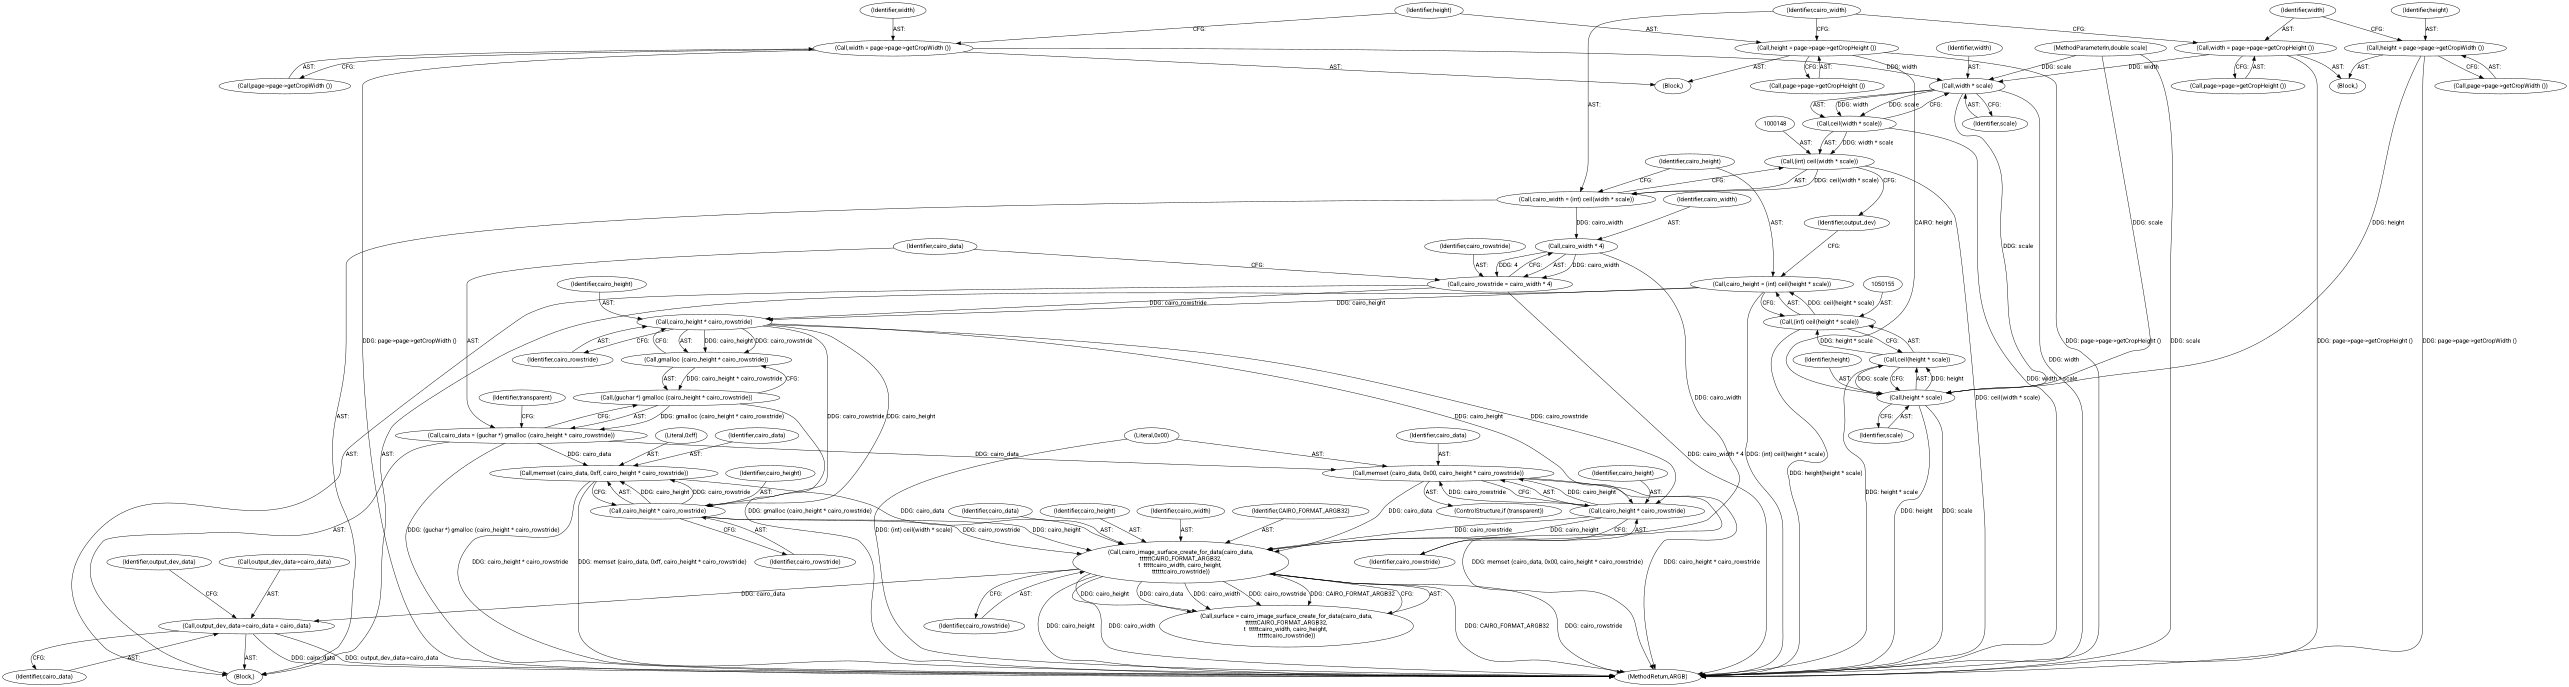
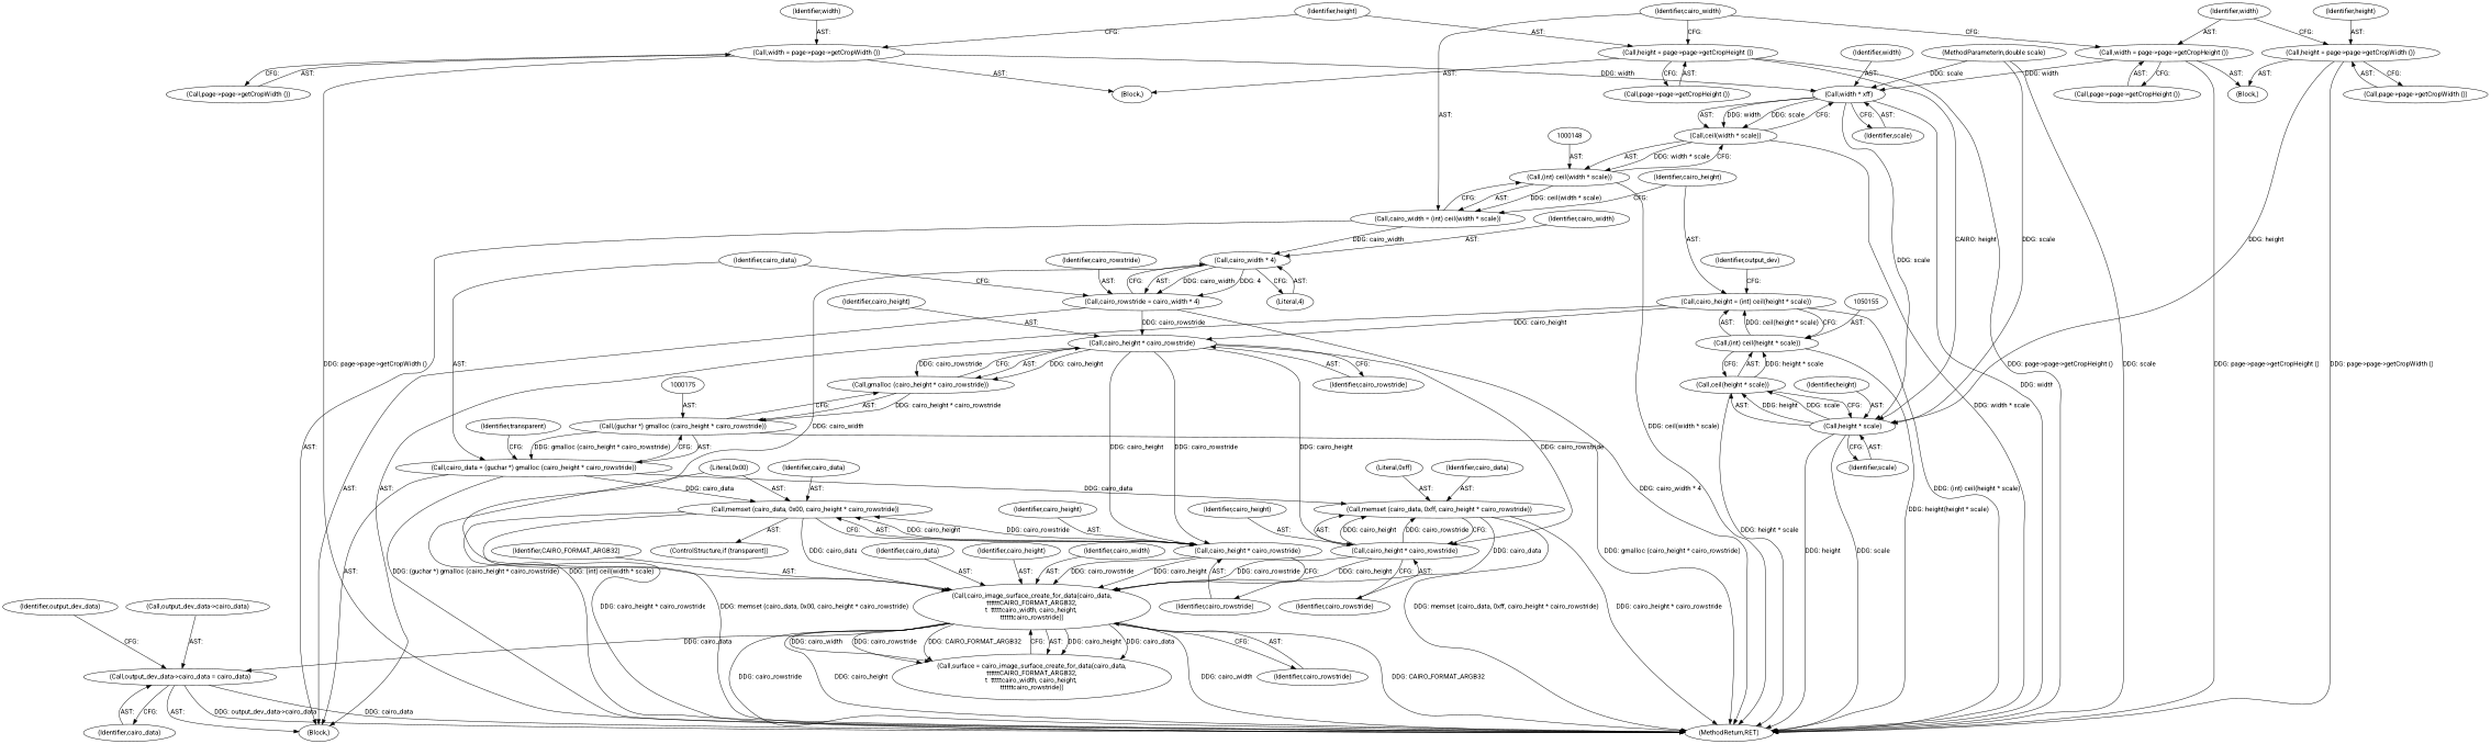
  digraph {
    fontname=Roboto
    node [fontname=Roboto]
    edge [fontname=Roboto]
    n1 [label="(Call,output_dev_data->cairo_data = cairo_data)"]
-   n2 [label="(MethodReturn,ARGB)"]
+   n2 [label="(MethodReturn,RET)"]
    n3 [label="(Block,)"]
    n4 [label="(Identifier,cairo_data)"]
    n5 [label="(Call,cairo_image_surface_create_for_data(cairo_data,\n\t\t\t\t\t\tCAIRO_FORMAT_ARGB32,\n\t  \t\t\t\t\tcairo_width, cairo_height, \n\t\t\t\t\t\tcairo_rowstride))"]
    n6 [label="(Identifier,cairo_rowstride)"]
    n7 [label="(Call,surface = cairo_image_surface_create_for_data(cairo_data,\n\t\t\t\t\t\tCAIRO_FORMAT_ARGB32,\n\t  \t\t\t\t\tcairo_width, cairo_height, \n\t\t\t\t\t\tcairo_rowstride))"]
    n8 [label="(Call,memset (cairo_data, 0xff, cairo_height * cairo_rowstride))"]
    n9 [label="(Call,cairo_height * cairo_rowstride)"]
    n10 [label="(Identifier,cairo_rowstride)"]
    n11 [label="(Call,cairo_data = (guchar *) gmalloc (cairo_height * cairo_rowstride))"]
    n12 [label="(Call,(guchar *) gmalloc (cairo_height * cairo_rowstride))"]
    n13 [label="(Call,memset (cairo_data, 0x00, cairo_height * cairo_rowstride))"]
    n14 [label="(Call,gmalloc (cairo_height * cairo_rowstride))"]
    n15 [label="(Call,cairo_height * cairo_rowstride)"]
    n16 [label="(ControlStructure,if (transparent))"]
    n17 [label="(Call,cairo_height * cairo_rowstride)"]
    n18 [label="(Identifier,cairo_rowstride)"]
    n19 [label="(Identifier,cairo_rowstride)"]
    n20 [label="(Call,cairo_height = (int) ceil(height * scale))"]
    n21 [label="(Call,(int) ceil(height * scale))"]
    n22 [label="(Call,ceil(height * scale))"]
    n23 [label="(Call,height * scale)"]
    n24 [label="(Identifier,scale)"]
    n25 [label="(Call,height = page->page->getCropHeight ())"]
    n26 [label="(Call,page->page->getCropHeight ())"]
    n27 [label="(Block,)"]
    n28 [label="(Call,height = page->page->getCropWidth ())"]
    n29 [label="(Call,page->page->getCropWidth ())"]
    n30 [label="(Block,)"]
-   n31 [label="(Call,width * scale)"]
+   n31 [label="(Call,width * xff)"]
    n32 [label="(Call,ceil(width * scale))"]
    n33 [label="(Identifier,scale)"]
    n34 [label="(Call,(int) ceil(width * scale))"]
    n35 [label="(Call,width = page->page->getCropWidth ())"]
    n36 [label="(Call,page->page->getCropWidth ())"]
    n37 [label="(Call,width = page->page->getCropHeight ())"]
    n38 [label="(Call,page->page->getCropHeight ())"]
    n39 [label="(MethodParameterIn,double scale)"]
    n40 [label="(Call,cairo_rowstride = cairo_width * 4)"]
    n41 [label="(Call,cairo_width * 4)"]
+   n42 [label="(Literal,4)"]
    n43 [label="(Call,cairo_width = (int) ceil(width * scale))"]
    n44 [label="(Identifier,cairo_data)"]
    n45 [label="(Identifier,height)"]
    n46 [label="(Literal,0x00)"]
    n47 [label="(Identifier,cairo_height)"]
    n48 [label="(Identifier,output_dev)"]
    n49 [label="(Identifier,cairo_width)"]
    n50 [label="(Identifier,height)"]
    n51 [label="(Identifier,cairo_width)"]
    n52 [label="(Identifier,output_dev_data)"]
    n53 [label="(Identifier,cairo_data)"]
    n54 [label="(Identifier,cairo_data)"]
    n55 [label="(Identifier,cairo_height)"]
    n56 [label="(Call,output_dev_data->cairo_data)"]
    n57 [label="(Identifier,transparent)"]
    n58 [label="(Identifier,cairo_width)"]
    n59 [label="(Identifier,cairo_height)"]
    n60 [label="(Identifier,cairo_height)"]
    n61 [label="(Identifier,height)"]
    n62 [label="(Identifier,cairo_data)"]
    n63 [label="(Identifier,width)"]
    n64 [label="(Identifier,CAIRO_FORMAT_ARGB32)"]
    n65 [label="(Literal,0xff)"]
    n66 [label="(Identifier,cairo_rowstride)"]
    n67 [label="(Identifier,width)"]
    n68 [label="(Identifier,cairo_height)"]
    n69 [label="(Identifier,width)"]
+   1000175
    n71 [label=1050155]
    n72 [label=1000148]
    n1 -> n2 [label="DDG: cairo_data"]
    n1 -> n2 [label="DDG: output_dev_data->cairo_data"]
    n1 -> n3 [label="AST: "]
    n1 -> n4 [label="CFG: "]
    n4 -> n1 [label="AST: "]
    n5 -> n1 [label="DDG: cairo_data"]
    n5 -> n2 [label="DDG: cairo_height"]
    n5 -> n2 [label="DDG: cairo_width"]
    n5 -> n2 [label="DDG: CAIRO_FORMAT_ARGB32"]
    n5 -> n2 [label="DDG: cairo_rowstride"]
    n5 -> n6 [label="CFG: "]
    n5 -> n7 [label="AST: "]
    n5 -> n7 [label="DDG: cairo_height"]
    n5 -> n7 [label="DDG: cairo_data"]
    n5 -> n7 [label="DDG: cairo_width"]
    n5 -> n7 [label="DDG: cairo_rowstride"]
    n5 -> n7 [label="DDG: CAIRO_FORMAT_ARGB32"]
    n6 -> n5 [label="AST: "]
    n7 -> n5 [label="CFG: "]
    n8 -> n2 [label="DDG: memset (cairo_data, 0xff, cairo_height * cairo_rowstride)"]
    n8 -> n2 [label="DDG: cairo_height * cairo_rowstride"]
    n8 -> n5 [label="DDG: cairo_data"]
    n8 -> n9 [label="CFG: "]
    n9 -> n5 [label="DDG: cairo_height"]
    n9 -> n5 [label="DDG: cairo_rowstride"]
    n9 -> n8 [label="AST: "]
    n9 -> n8 [label="DDG: cairo_height"]
    n9 -> n8 [label="DDG: cairo_rowstride"]
    n9 -> n10 [label="CFG: "]
    n10 -> n9 [label="AST: "]
    n11 -> n2 [label="DDG: (guchar *) gmalloc (cairo_height * cairo_rowstride)"]
    n11 -> n3 [label="AST: "]
    n11 -> n8 [label="DDG: cairo_data"]
    n11 -> n12 [label="CFG: "]
    n11 -> n13 [label="DDG: cairo_data"]
    n12 -> n2 [label="DDG: gmalloc (cairo_height * cairo_rowstride)"]
    n12 -> n11 [label="AST: "]
    n12 -> n11 [label="DDG: gmalloc (cairo_height * cairo_rowstride)"]
    n12 -> n14 [label="CFG: "]
    n13 -> n2 [label="DDG: cairo_height * cairo_rowstride"]
    n13 -> n2 [label="DDG: memset (cairo_data, 0x00, cairo_height * cairo_rowstride)"]
    n13 -> n5 [label="DDG: cairo_data"]
    n13 -> n15 [label="CFG: "]
    n13 -> n16 [label="AST: "]
    n14 -> n12 [label="AST: "]
    n14 -> n12 [label="DDG: cairo_height * cairo_rowstride"]
    n14 -> n17 [label="CFG: "]
    n15 -> n5 [label="DDG: cairo_height"]
    n15 -> n5 [label="DDG: cairo_rowstride"]
    n15 -> n13 [label="AST: "]
    n15 -> n13 [label="DDG: cairo_height"]
    n15 -> n13 [label="DDG: cairo_rowstride"]
    n15 -> n19 [label="CFG: "]
    n17 -> n9 [label="DDG: cairo_height"]
    n17 -> n9 [label="DDG: cairo_rowstride"]
    n17 -> n14 [label="AST: "]
    n17 -> n14 [label="DDG: cairo_height"]
    n17 -> n14 [label="DDG: cairo_rowstride"]
    n17 -> n15 [label="DDG: cairo_height"]
    n17 -> n15 [label="DDG: cairo_rowstride"]
    n17 -> n18 [label="CFG: "]
    n18 -> n17 [label="AST: "]
    n19 -> n15 [label="AST: "]
    n20 -> n2 [label="DDG: (int) ceil(height * scale)"]
    n20 -> n3 [label="AST: "]
    n20 -> n17 [label="DDG: cairo_height"]
    n20 -> n21 [label="CFG: "]
    n21 -> n2 [label="DDG: height(height * scale)"]
    n21 -> n20 [label="AST: "]
    n21 -> n20 [label="DDG: ceil(height * scale)"]
    n21 -> n22 [label="CFG: "]
    n22 -> n2 [label="DDG: height * scale"]
    n22 -> n21 [label="AST: "]
    n22 -> n21 [label="DDG: height * scale"]
    n22 -> n23 [label="CFG: "]
    n23 -> n2 [label="DDG: scale"]
    n23 -> n2 [label="DDG: height"]
    n23 -> n22 [label="AST: "]
    n23 -> n22 [label="DDG: height"]
    n23 -> n22 [label="DDG: scale"]
    n23 -> n24 [label="CFG: "]
    n24 -> n23 [label="AST: "]
    n25 -> n2 [label="DDG: page->page->getCropHeight ()"]
    n25 -> n23 [label="CAIRO: height"]
    n25 -> n26 [label="CFG: "]
    n25 -> n27 [label="AST: "]
    n26 -> n25 [label="AST: "]
    n28 -> n2 [label="DDG: page->page->getCropWidth ()"]
    n28 -> n23 [label="DDG: height"]
    n28 -> n29 [label="CFG: "]
    n28 -> n30 [label="AST: "]
    n29 -> n28 [label="AST: "]
    n31 -> n2 [label="DDG: width"]
    n31 -> n23 [label="DDG: scale"]
    n31 -> n32 [label="AST: "]
    n31 -> n32 [label="DDG: width"]
    n31 -> n32 [label="DDG: scale"]
    n31 -> n33 [label="CFG: "]
    n32 -> n2 [label="DDG: width * scale"]
    n32 -> n31 [label="CFG: "]
    n32 -> n34 [label="AST: "]
    n32 -> n34 [label="DDG: width * scale"]
    n33 -> n31 [label="AST: "]
    n34 -> n2 [label="DDG: ceil(width * scale)"]
-   n34 -> n48 [label="CFG: "]
+   n34 -> n32 [label="CFG: "]
    n34 -> n43 [label="AST: "]
    n34 -> n43 [label="DDG: ceil(width * scale)"]
    n35 -> n2 [label="DDG: page->page->getCropWidth ()"]
    n35 -> n27 [label="AST: "]
    n35 -> n31 [label="DDG: width"]
    n35 -> n36 [label="CFG: "]
    n36 -> n35 [label="AST: "]
    n37 -> n2 [label="DDG: page->page->getCropHeight ()"]
    n37 -> n30 [label="AST: "]
    n37 -> n31 [label="DDG: width"]
    n37 -> n38 [label="CFG: "]
    n38 -> n37 [label="AST: "]
    n39 -> n2 [label="DDG: scale"]
    n39 -> n23 [label="DDG: scale"]
    n39 -> n31 [label="DDG: scale"]
    n40 -> n2 [label="DDG: cairo_width * 4"]
    n40 -> n3 [label="AST: "]
    n40 -> n17 [label="DDG: cairo_rowstride"]
    n40 -> n41 [label="CFG: "]
    n41 -> n5 [label="DDG: cairo_width"]
    n41 -> n40 [label="AST: "]
    n41 -> n40 [label="DDG: cairo_width"]
    n41 -> n40 [label="DDG: 4"]
+   n41 -> n42 [label="CFG: "]
+   n42 -> n41 [label="AST: "]
    n43 -> n3 [label="AST: "]
    n43 -> n34 [label="CFG: "]
    n43 -> n41 [label="DDG: cairo_width"]
    n44 -> n8 [label="AST: "]
    n45 -> n28 [label="AST: "]
    n46 -> n2 [label="DDG: (int) ceil(width * scale)"]
    n46 -> n13 [label="AST: "]
    n47 -> n20 [label="AST: "]
    n47 -> n43 [label="CFG: "]
    n48 -> n20 [label="CFG: "]
    n49 -> n25 [label="CFG: "]
    n49 -> n37 [label="CFG: "]
    n49 -> n43 [label="AST: "]
    n50 -> n25 [label="AST: "]
    n50 -> n35 [label="CFG: "]
    n51 -> n41 [label="AST: "]
    n52 -> n1 [label="CFG: "]
    n53 -> n5 [label="AST: "]
    n54 -> n13 [label="AST: "]
    n55 -> n5 [label="AST: "]
    n56 -> n1 [label="AST: "]
    n57 -> n11 [label="CFG: "]
    n58 -> n5 [label="AST: "]
    n59 -> n15 [label="AST: "]
    n60 -> n17 [label="AST: "]
    n61 -> n23 [label="AST: "]
    n62 -> n11 [label="AST: "]
    n62 -> n40 [label="CFG: "]
    n63 -> n35 [label="AST: "]
    n64 -> n5 [label="AST: "]
    n65 -> n8 [label="AST: "]
    n66 -> n40 [label="AST: "]
    n67 -> n31 [label="AST: "]
    n68 -> n9 [label="AST: "]
    n69 -> n28 [label="CFG: "]
    n69 -> n37 [label="AST: "]
+   1000175 -> n12 [label="AST: "]
    n71 -> n21 [label="AST: "]
    n72 -> n34 [label="AST: "]
  }
